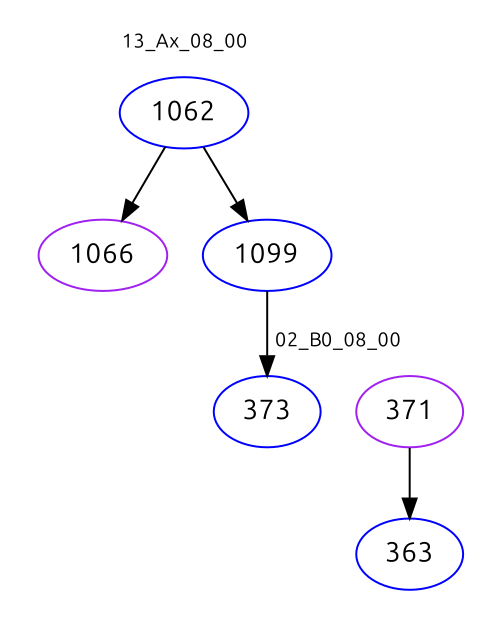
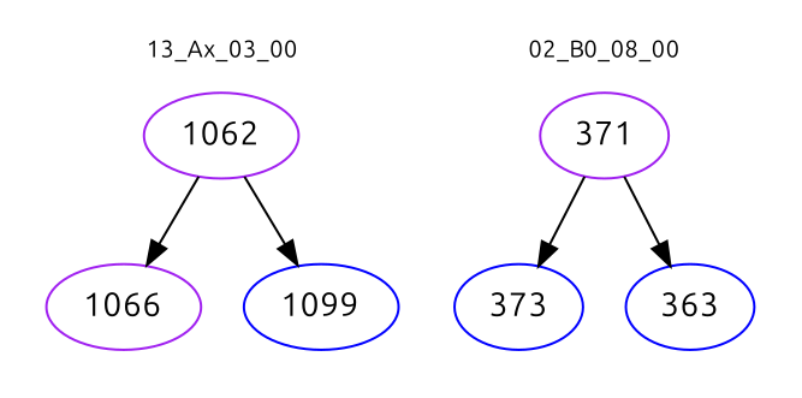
  digraph {
    fontname=Ubuntu
    node [color=blue fontname=Ubuntu]
    edge [color=black fontname=Ubuntu]
-   n1 [label=1062]
+   n1 [color=purple label=1062]
    n2 [color=purple label=1066]
    n3 [label=1099]
    n4 [color=purple label=371]
    n5 [label=373]
    n6 [label=363]
    subgraph cluster_1 {
      color=white
      fontsize=10
-     label="13_Ax_08_00"
+     label="13_Ax_03_00"
      n1
      n2
      n3
    }
    subgraph cluster_2 {
      color=white
      fontsize=10
      label="02_B0_08_00"
      n4
      n5
      n6
    }
    n1 -> n2
    n1 -> n3
-   n3 -> n5
+   n4 -> n5
    n4 -> n6
  }
